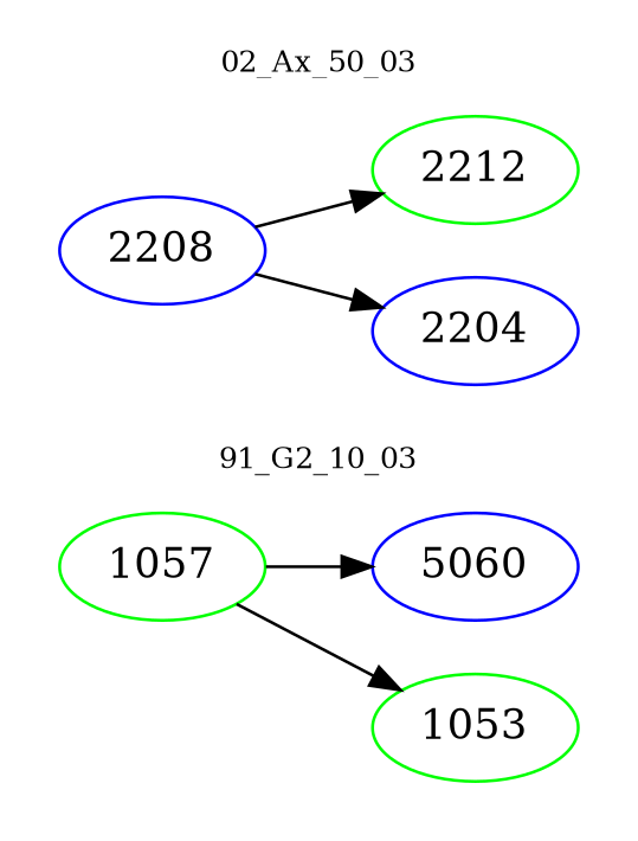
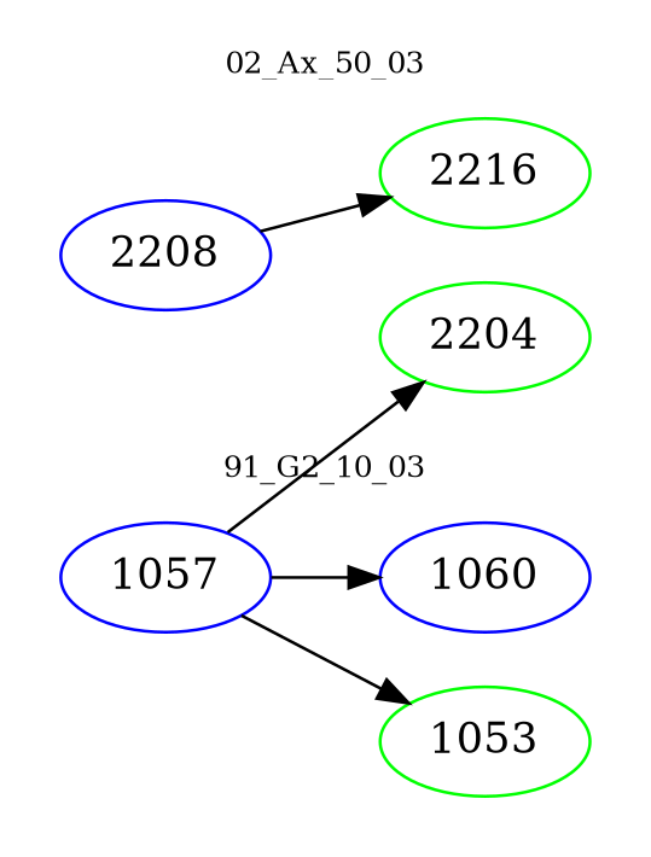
  digraph {
    rankdir=LR
    node [color=blue]
    edge [color=black]
    n1 [label=2208]
-   n2 [label=2204]
-   n3 [color=green label=2212]
-   n4 [color=green label=1057]
+   n2 [color=green label=2204]
+   n3 [color=green label=2216]
+   n4 [label=1057]
    n5 [color=green label=1053]
-   n6 [label=5060]
+   n6 [label=1060]
    subgraph cluster_1 {
      color=white
      fontsize=10
      label="02_Ax_50_03"
      n1
      n2
      n3
    }
    subgraph cluster_2 {
      color=white
      fontsize=10
      label="91_G2_10_03"
      n4
      n5
      n6
    }
-   n1 -> n2
+   n4 -> n2
    n1 -> n3
    n4 -> n5
    n4 -> n6
  }
